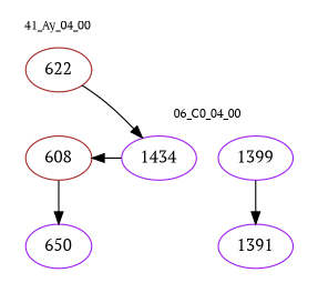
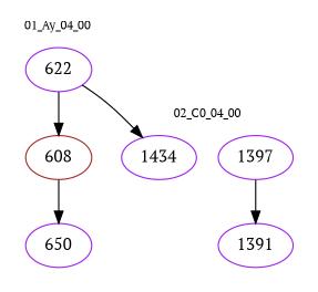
  digraph {
    fontname="PT Serif"
    node [color=purple fontname="PT Serif"]
    edge [color=black fontname="PT Serif"]
-   n1 [color=brown label=622]
+   n1 [label=622]
    n2 [color=brown label=608]
    n3 [label=650]
-   n4 [label=1399]
+   n4 [label=1397]
    n5 [label=1391]
    n6 [label=1434]
    subgraph cluster_1 {
      color=white
      fontsize=10
-     label="41_Ay_04_00"
+     label="01_Ay_04_00"
      n1
      n2
      n3
    }
    subgraph cluster_2 {
      color=white
      fontsize=10
-     label="06_C0_04_00"
+     label="02_C0_04_00"
      n4
      n5
      n6
    }
-   n6 -> n2
+   n1 -> n2
    n1 -> n6
    n2 -> n3
    n4 -> n5
  }
